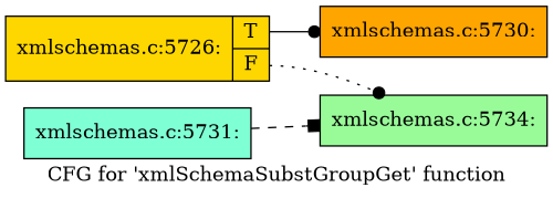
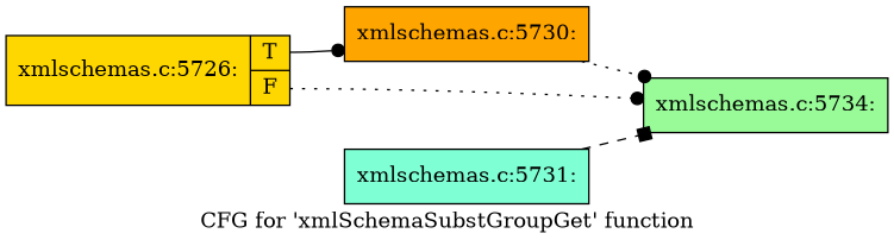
  digraph {
    label="CFG for 'xmlSchemaSubstGroupGet' function"
    rankdir=LR
    node [shape=record style=filled]
    edge [arrowhead=dot style=dotted]
    n1 [fillcolor=gold label="{xmlschemas.c:5726:|{<s0>T|<s1>F}}"]
    n2 [fillcolor=orange label="{xmlschemas.c:5730:}"]
    n3 [fillcolor=palegreen label="{xmlschemas.c:5734:}"]
    n4 [fillcolor=aquamarine label="{xmlschemas.c:5731:}"]
    n1 -> n2 [style=solid tailport=s0]
    n1 -> n3 [tailport=s1]
+   n2 -> n3
    n4 -> n3 [arrowhead=box style=dashed]
  }
